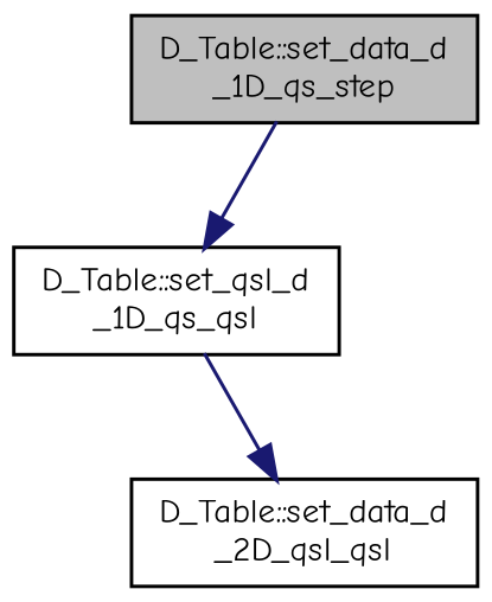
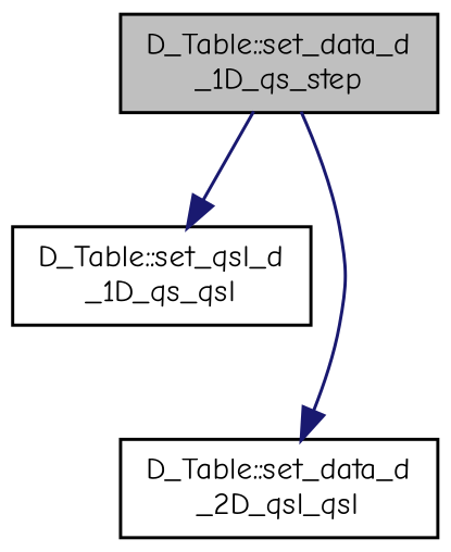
  digraph {
    fontname="Comic Neue"
    rankdir=TB
    node [color=black fillcolor=white fontname="Comic Neue" fontsize=10 shape=record style=filled]
    edge [color=midnightblue fontname="Comic Neue" fontsize=10 labelfontname=Helvetica labelfontsize=10 style=solid]
    n1 [fillcolor=grey75 fontcolor=black height=0.2 label="D_Table::set_data_d\l_1D_qs_step" width=0.4]
    n2 [height=0.2 label="D_Table::set_qsl_d\l_1D_qs_qsl" width=0.4]
    n3 [height=0.2 label="D_Table::set_data_d\l_2D_qsl_qsl" width=0.4]
    n1 -> n2
-   n2 -> n3
+   n1 -> n3
  }
